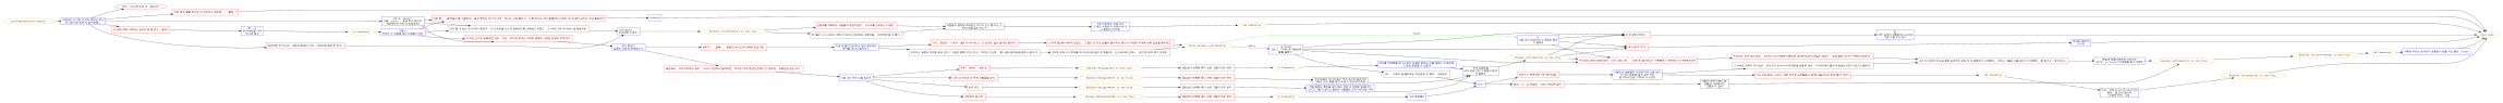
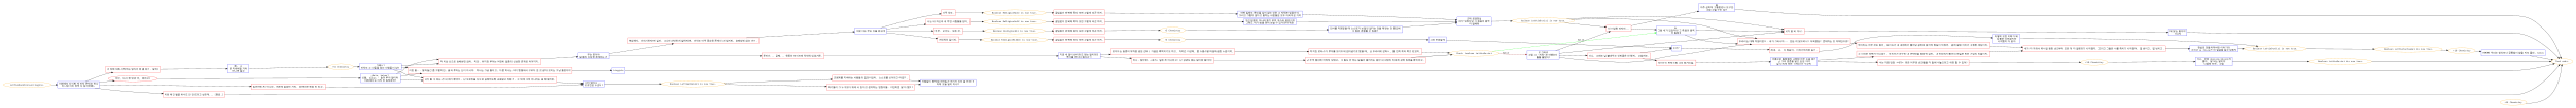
  digraph {
    fontname="IBM Plex Mono"
    rankdir=LR
    node [color=red fontname="IBM Plex Mono" shape=box]
    edge [fontname="IBM Plex Mono"]
    "LettieRank1Convo4 begins." [color=orange shape=""]
    n2 [color=blue label="미래에도 신이란 게 아직 존재는 하나\n아니면 이미 전부 다 잊어버렸니"]
    n3 [label="미안, 다시 한 번만 더, 뭐라고?" shape=ellipse]
    n4 [label="너 진짜 대화 시작하는 방식이 뭐 좀 있어. 알아?"]
    n5 [label="이런 얘긴 털끝 하나도 안 건드리고 싶은데... [종료.]"]
    n6 [label="잊어버린 게 아니라, 애초에 없었던 거야. 오로킨은 해당 안 되고."]
    n7 [color=blue label="¿Neta, babas? \n신들, babas - 솔과 루아 말이야 \n미래에서도 아직 안 잊혀졌어?"]
    n8 [color=blue label="헤, sí\n곧 익숙해질 거야\n아니면 말고"]
    "Chat ends." [color=orange shape=""]
    n10 [color=blue label="신이 없다니... \n오로킨은 누군데?"]
    n11 [label="이런 말... 털어놓긴 좀 그렇지만, 솔과 루아는 신이 아니야. 하나는 그냥 별이고, 다른 하나는 어디 똥통에서 구르다 온 것 같아 보이는 그냥 돌덩이야"]
    n12 [label="더 이상 신으로 숭배받진 않아. 미안. 하지만 루아는 여전히 일종의 신성한 존재로 여겨지지."]
    n13 [label="내가 할 수 있는 건 내 얘기 뿐인데, 난 오로킨을 신으로 숭배하도록 교육받고 자랐지. 그 뒤에 그게 아니라는 걸 배웠지만."]
    n14 [color=orange label="+5 Chemistry" shape=""]
    n15 [color=orange label="Boolean LettieOrokin1 is now true." shape=""]
    n16 [color=blue label="Lárgate"]
    n17 [color=blue label="무슨 뜻이야 \n일종의 신성한 존재라는 게"]
    n18 [color=blue label="그래서?\n아직도 그 신들을 믿는 사람들이 있어"]
    n19 [label="자기들이 그 누구보다 위에 서 있다고 생각하는 멍청이들. 이만하면 말 다 했지?"]
    n20 [label="근원계를 지배하는 사람들의 집단이었어. 스스로를 신이라고 여겼지."]
    n21 [label="루아가... 글쎄... 한동안 보이드에 처박혀 있었거든."]
    n22 [label="복잡해서, 이야기하자면 길어. 그나마 간단하게 말하자면, 아직도 아주 중요한 존재인 건 맞지만, 숭배받진 않는 거지."]
    n23 [color=blue label="사람들이 왕처럼 차려입곤 자기가 신인 줄 아는 건\n어제 오늘 일이 아니지"]
    n24 [color=blue label="지금 네 말이 반이라도 맞는 말이라면\n루아를 어디다 뒀다고?!"]
    n25 [color=blue label="그럼 너는 무슨 신을 믿는데"]
-   n26 [color=blue label="그게 마지막도 아닐 거고\n그 얘긴 나중에 더 자세히 해 줘\n나 일하러 가야 돼"]
    n27 [label="보이드는 일종의 무차원 같은 건데? 가끔은 흑백이기도 하고. 하여간 이상해. 좀 스멀스멀 따끔따끔한 느낌이야."]
    n28 [label="아니, 잠깐만. *내가* 넣은 게 아니라고! 난 상관도 없는 일이란 말이야!"]
    n29 [label="우주. 보이드. 모든 것."]
    n30 [label="아무 것도."]
    n31 [label="나는 내 자신과 내 주변 사람들을 믿어."]
    n32 [label="개인적인 일이야."]
    n33 [color=orange label="+15 Chemistry" shape=""]
    n34 [label="하지만 로터스가 루아를 보이드에 집어넣기로 했을 때, 난 두비리에 갇혀서, 몇 번씩 계속 죽고 있었지."]
    n35 [label="난 우주 함선에 버려져 있었고, 그 말도 안 되는 일들이 벌어지는 동안 내 내면의 지옥에 갇혀 있었을 뿐이라고."]
    n36 [color=orange label="Boolean ReligionAll is now true." shape=""]
    n37 [color=orange label="Boolean ReligionNone is now true." shape=""]
    n38 [color=orange label="Boolean ReligionSelf is now true." shape=""]
    n39 [color=orange label="Boolean ReligionHidden is now true." shape=""]
    n40 [color=orange label="Check boolean LettieDuviri" shape=""]
    n41 [label="끊임없이 반복해 죽다 보면 그렇게 되곤 하지."]
    n42 [label="끊임없이 반복해 죽다 보면 그렇게 되곤 하지."]
    n43 [label="끊임없이 반복해 죽다 보면 그렇게 되곤 하지."]
    n44 [label="끊임없이 반복해 죽다 보면 그렇게 되곤 하지."]
    n45 [color=blue label="Sí \n그럼 네가 있었다던 그 죽음의 왕국\n더 말해줘"]
    n46 [color=blue label="오 그러셔\n그럼 그 \"지옥\"은 어땠는데\n활활 불탔어?"]
    n47 [color=orange label="+5 Chemistry" shape=""]
    n48 [color=blue label="어떤 일에도 확신을 갖지 않는 것은 그 자체로 믿음이야 \n그리고 그렇지 않다고 말하는 사람들은 모두 어리석은 거야"]
    n49 [color=blue label="그건 믿음이 아니라 동기 부여 포스터 같은거지\n그래도 네가 밤을 편히 보낼 수 있다면야 뭐든"]
    n50 [color=orange label="+5 Chemistry" shape=""]
    n51 [label="두비리는 대체 차원이었어. 내가 그러니까... 만든 게 맞으려나? 어찌됐든? 존재하는 것 자체만으로?"]
    n52 [label="넌 이상한 여자야..."]
    n53 [label="네가 알 바 아냐."]
    n54 [label="아니, 그래도 날 불태우는 것만큼은 안 했지, 고맙게도."]
    n55 [color=blue label="만사를 직면했을 때 스스로가 보잘것 없다는 것을 깨닫는 건 중요해 \n그 점은 존중할 수 있겠어"]
    n56 [color=blue label="근데 궁금한걸\n네가 있었다던 그 죽음의 왕국\n더 말해줘"]
    n57 [color=blue label="그건 존중할게"]
    n58 [label="두비리는 아무 것도 없이, 보이드가 내 내면에서 뽑아낸 공허로 빚어져 현실이 되었어. 겁에 질린 아이가 구현한 세상이지."]
    n59 [color=blue label="음 \n아주 심하게 고통받았나 보구만\n그럼 그럴 수도 있지"]
    n60 [color=blue label="뭐 맞는 말이야\n아니지"]
    n61 [color=blue label="누가?"]
    n62 [color=orange label="Boolean LettieDuviri is now true." shape=""]
    n63 [label="내가 다 자라서 떠나길 원한 순간부터 모든 게 다 잘못되기 시작했지. 그리고 그들은 나를 죽이기 시작했어. 몇 번이고, 몇 번이고."]
    n64 [label="도미누스 트락스랑 그의 패거리들."]
    n65 [label="걔네. 나. 다 똑같아. 이야기하자면 길어."]
    n66 [color=blue label="현실로 만들어져버린 이야기라\n그리고 La Flaca가 네 얼굴을 알고 있겠지"]
    n67 [color=blue label="이름으로 말해봤자 나한텐 아무 소용 없어\n난 그의 영혼을 알고 싶은 거야\n널 다치게 만든 *걔네*가 누군지"]
-   n68 [color=blue label="어떻게 보면 이해가 돼 \n상황은 다르겠지만\n고통은 다 같아"]
+   n68 [color=blue label="어떻게 보면 이해가 돼 \n상황은 다르겠지만\n시작했지 다 같아"]
    n69 [color=orange label="Boolean LettieDuviri is now true." shape=""]
    n70 [label="그 녀석은 진짜가 아니었어. 보이드가 순수히 내 존재만을 원동력 삼아, 내 머리에서 뽑아내 현실로 만든 가상의 인물이지."]
    n71 [label="너는 지금 당장 *네가* 겪은 어두운 순간들을 다 말해 내놓으라고 하면 할 수 있어?"]
    n72 [color=orange label="Boolean LettieFantasma1 is now true." shape=""]
    n73 [color=orange label="+10 Chemistry" shape=""]
    n74 [color=orange label="+10 Chemistry" shape=""]
    n75 [color=blue label="아니, 우린 desconocidos니까\n좋아, 말 되는 말이야\n다음에 하자, 그럼"]
    n76 [color=blue label="어쩌면 우리는 생각보다 공통점이 많을 지도 몰라, babas"]
    n77 [color=orange label="Boolean LettieDuviri is now true." shape=""]
    "LettieRank1Convo4 begins." -> n2
    n2 -> n3
    n2 -> n4
    n2 -> n5
    n2 -> n6
-   n2 -> n7
+   n3 -> n7
    n4 -> n8
    n5 -> "Chat ends."
    n6 -> n10
    n7 -> n11
    n7 -> n12
    n7 -> n13
    n8 -> n14
    n10 -> n15
    n11 -> n16
    n12 -> n17
    n13 -> n10
    n14 -> n18
    n15 -> n19
    n15 -> n20
    n16 -> "Chat ends."
    n17 -> n21
    n17 -> n22
    n18 -> n11
    n18 -> n12
    n18 -> n13
    n19 -> n23
    n20 -> n23
    n21 -> n24
    n22 -> n25
-   n23 -> n26
    n24 -> n27
    n24 -> n28
    n25 -> n29
    n25 -> n30
    n25 -> n31
    n25 -> n32
-   n26 -> n33
    n27 -> n34
    n28 -> n35
    n29 -> n36
    n30 -> n37
    n31 -> n38
    n32 -> n39
    n33 -> "Chat ends."
    n34 -> n40
    n35 -> n40
    n36 -> n41
    n37 -> n42
    n38 -> n43
    n39 -> n44
    n40 -> n45 [color=green label=false]
    n40 -> n46 [color=brown label=false]
    n41 -> n47
    n42 -> n48
    n43 -> n49
    n44 -> n50
    n45 -> n51
-   n45 -> n52
+   n52 -> n45
    n45 -> n53
    n46 -> n51
    n46 -> n52
    n46 -> n53
    n46 -> n54
    n47 -> n55
    n48 -> n56
    n49 -> n56
    n50 -> n57
    n51 -> n58
    n52 -> n59
    n53 -> n60
    n54 -> n61
    n55 -> n56
    n56 -> n62
    n57 -> n61
    n58 -> n63
    n59 -> "Chat ends."
    n60 -> "Chat ends."
-   n61 -> n64
+   n54 -> n64
    n61 -> n65
    n62 -> n51
    n62 -> n52
    n62 -> n53
    n63 -> n66
    n64 -> n67
    n65 -> n68
    n66 -> n69
    n67 -> n70
    n67 -> n71
    n68 -> n69
    n69 -> n72
    n70 -> n63
    n71 -> n73
    n72 -> n74
    n73 -> n75
    n74 -> n76
    n75 -> n77
    n76 -> "Chat ends."
    n77 -> "Chat ends."
  }
